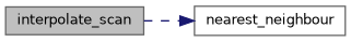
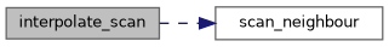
  digraph {
    rankdir=LR
    node [color=gray40 fontname=Helvetica fontsize=10 shape=record style=filled]
    n1 [fillcolor=grey75 fontcolor=black height=0.2 label=interpolate_scan width=0.4]
-   n2 [fillcolor=white height=0.2 label=nearest_neighbour width=0.4]
+   n2 [fillcolor=white height=0.2 label=scan_neighbour width=0.4]
    n1 -> n2 [color=midnightblue fontname=Helvetica fontsize=10 labelfontname=Helvetica labelfontsize=10 style=dashed]
  }
